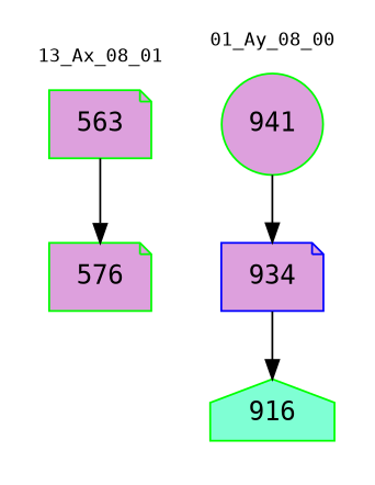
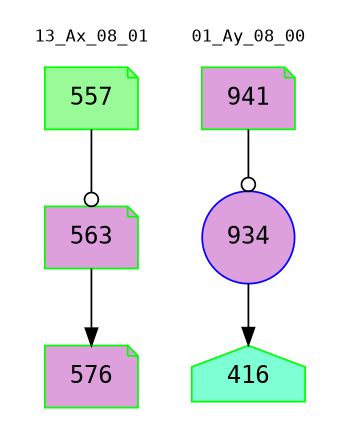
  digraph {
    fontname="DejaVu Sans Mono"
    node [color=green fillcolor=plum fontname="DejaVu Sans Mono" shape=note style=filled]
    edge [arrowhead=odot color=black fontname="DejaVu Sans Mono"]
+   n1 [fillcolor=palegreen label=557]
    n2 [label=563]
    n3 [label=576]
-   n4 [label=941 shape=circle]
-   n5 [color=blue label=934]
-   n6 [fillcolor=aquamarine label=916 shape=house]
+   n4 [label=941]
+   n5 [color=blue label=934 shape=circle]
+   n6 [fillcolor=aquamarine label=416 shape=house]
    subgraph cluster_1 {
      color=white
      fontsize=10
      label="13_Ax_08_01"
+     n1
      n2
      n3
    }
    subgraph cluster_2 {
      color=white
      fontsize=10
      label="01_Ay_08_00"
      n4
      n5
      n6
    }
+   n1 -> n2
    n2 -> n3 [arrowhead=normal]
-   n4 -> n5 [arrowhead=normal]
+   n4 -> n5
    n5 -> n6 [arrowhead=normal]
  }
